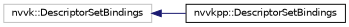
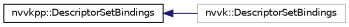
  digraph {
    rankdir=LR
    node [fillcolor=white fontname=Helvetica fontsize=10 shape=record style=filled]
    n1 [color=grey75 height=0.2 label="nvvk::DescriptorSetBindings" width=0.4]
    n2 [color=black height=0.2 label="nvvkpp::DescriptorSetBindings" width=0.4]
-   n1 -> n2 [color=midnightblue dir=back fontname=Helvetica fontsize=10 labelfontname=Helvetica labelfontsize=10 style=solid]
+   n2 -> n1 [color=midnightblue dir=back fontname=Helvetica fontsize=10 labelfontname=Helvetica labelfontsize=10 style=solid]
  }
